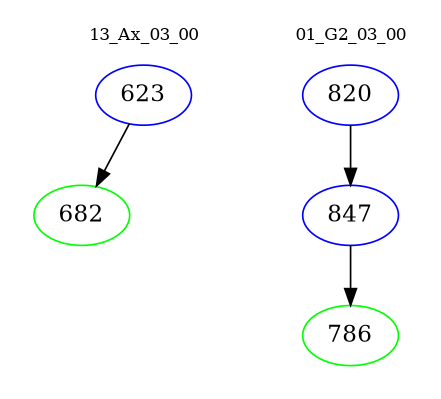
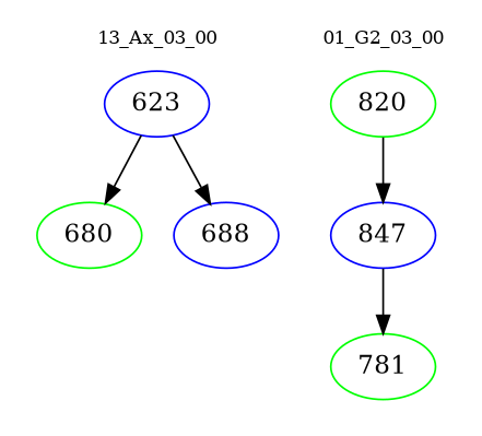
  digraph {
    node [color=blue]
    edge [color=black]
    n1 [label=623]
-   n2 [color=green label=682]
-   n4 [label=820]
-   n5 [color=green label=786]
+   n2 [color=green label=680]
+   n3 [label=688]
+   n4 [color=green label=820]
+   n5 [color=green label=781]
    n6 [label=847]
    subgraph cluster_1 {
      color=white
      fontsize=10
      label="13_Ax_03_00"
      n1
      n2
+     n3
    }
    subgraph cluster_2 {
      color=white
      fontsize=10
      label="01_G2_03_00"
      n4
      n5
      n6
    }
    n1 -> n2
+   n1 -> n3
    n4 -> n6
    n6 -> n5
  }
